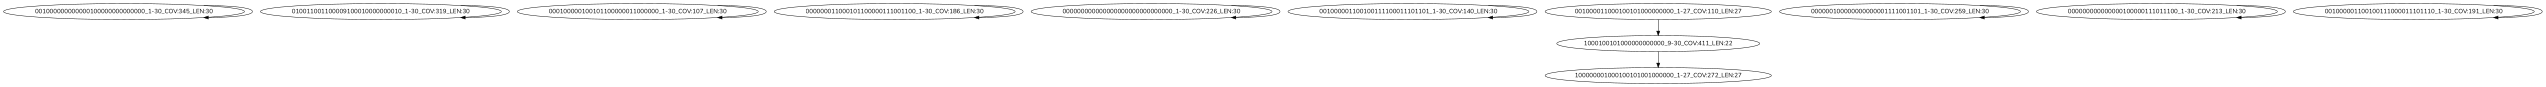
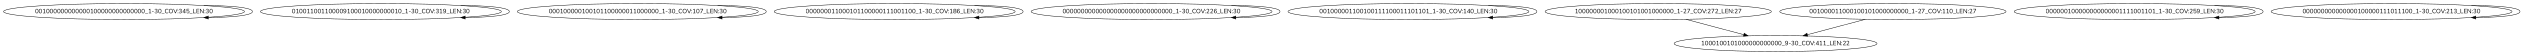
  digraph {
    fontname=Nunito
    node [fontname=Nunito]
    edge [fontname=Nunito]
    "001000000000000100000000000000_1-30_COV:345_LEN:30"
    n2 [label="010011001100009100010000000010_1-30_COV:319_LEN:30"]
    "000100000100101100000011000000_1-30_COV:107_LEN:30"
    "000000011000101100000111001100_1-30_COV:186_LEN:30"
    "000000000000000000000000000000_1-30_COV:226_LEN:30"
    "001000001100100111100011101101_1-30_COV:140_LEN:30"
    n7 [label="100000001000100101001000000_1-27_COV:272_LEN:27"]
    "1000100101000000000000_9-30_COV:411_LEN:22"
    "000000100000000000001111001101_1-30_COV:259_LEN:30"
    "001000011000100101000000000_1-27_COV:110_LEN:27"
    "000000000000000100000111011100_1-30_COV:213_LEN:30"
-   "001000001100100111000011101110_1-30_COV:191_LEN:30"
    "001000000000000100000000000000_1-30_COV:345_LEN:30" -> "001000000000000100000000000000_1-30_COV:345_LEN:30"
    n2 -> n2
    "000100000100101100000011000000_1-30_COV:107_LEN:30" -> "000100000100101100000011000000_1-30_COV:107_LEN:30"
    "000000011000101100000111001100_1-30_COV:186_LEN:30" -> "000000011000101100000111001100_1-30_COV:186_LEN:30"
    "000000000000000000000000000000_1-30_COV:226_LEN:30" -> "000000000000000000000000000000_1-30_COV:226_LEN:30"
    "001000001100100111100011101101_1-30_COV:140_LEN:30" -> "001000001100100111100011101101_1-30_COV:140_LEN:30"
-   "1000100101000000000000_9-30_COV:411_LEN:22" -> n7
+   n7 -> "1000100101000000000000_9-30_COV:411_LEN:22"
    "000000100000000000001111001101_1-30_COV:259_LEN:30" -> "000000100000000000001111001101_1-30_COV:259_LEN:30"
    "001000011000100101000000000_1-27_COV:110_LEN:27" -> "1000100101000000000000_9-30_COV:411_LEN:22"
    "000000000000000100000111011100_1-30_COV:213_LEN:30" -> "000000000000000100000111011100_1-30_COV:213_LEN:30"
-   "001000001100100111000011101110_1-30_COV:191_LEN:30" -> "001000001100100111000011101110_1-30_COV:191_LEN:30"
  }
